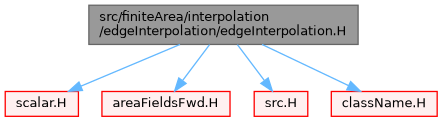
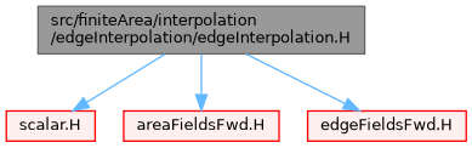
  digraph {
    node [color=red fillcolor="#FFF0F0" fontname=Helvetica fontsize=10 shape=box style=filled]
    edge [color=steelblue1 fontname=Helvetica fontsize=10 labelfontname=Helvetica labelfontsize=10 style=solid]
    n1 [color=gray40 fillcolor=grey60 fontcolor=black height=0.2 label="src/finiteArea/interpolation\l/edgeInterpolation/edgeInterpolation.H" width=0.4]
    n2 [height=0.2 label="scalar.H" width=0.4]
    n3 [height=0.2 label="areaFieldsFwd.H" width=0.4]
-   n4 [height=0.2 label="src.H" width=0.4]
-   n5 [height=0.2 label="className.H" width=0.4]
+   n4 [height=0.2 label="edgeFieldsFwd.H" width=0.4]
    n1 -> n2
    n1 -> n3
    n1 -> n4
-   n1 -> n5
  }
